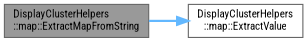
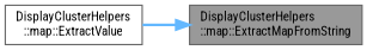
  digraph {
    rankdir=LR
    fontname="Roboto Condensed"
    node [fontname="Roboto Condensed" fontsize=10 shape=box style=filled]
    n1 [color=gray40 fillcolor=grey60 fontcolor=black height=0.2 label="DisplayClusterHelpers\l::map::ExtractMapFromString" width=0.4]
    n2 [color=grey40 fillcolor=white height=0.2 label="DisplayClusterHelpers\l::map::ExtractValue" width=0.4]
-   n1 -> n2 [color=steelblue1 fontname="Roboto Condensed" fontsize=10 labelfontname=Helvetica labelfontsize=10 style=bold]
+   n2 -> n1 [color=steelblue1 fontname="Roboto Condensed" fontsize=10 labelfontname=Helvetica labelfontsize=10 style=bold]
  }
